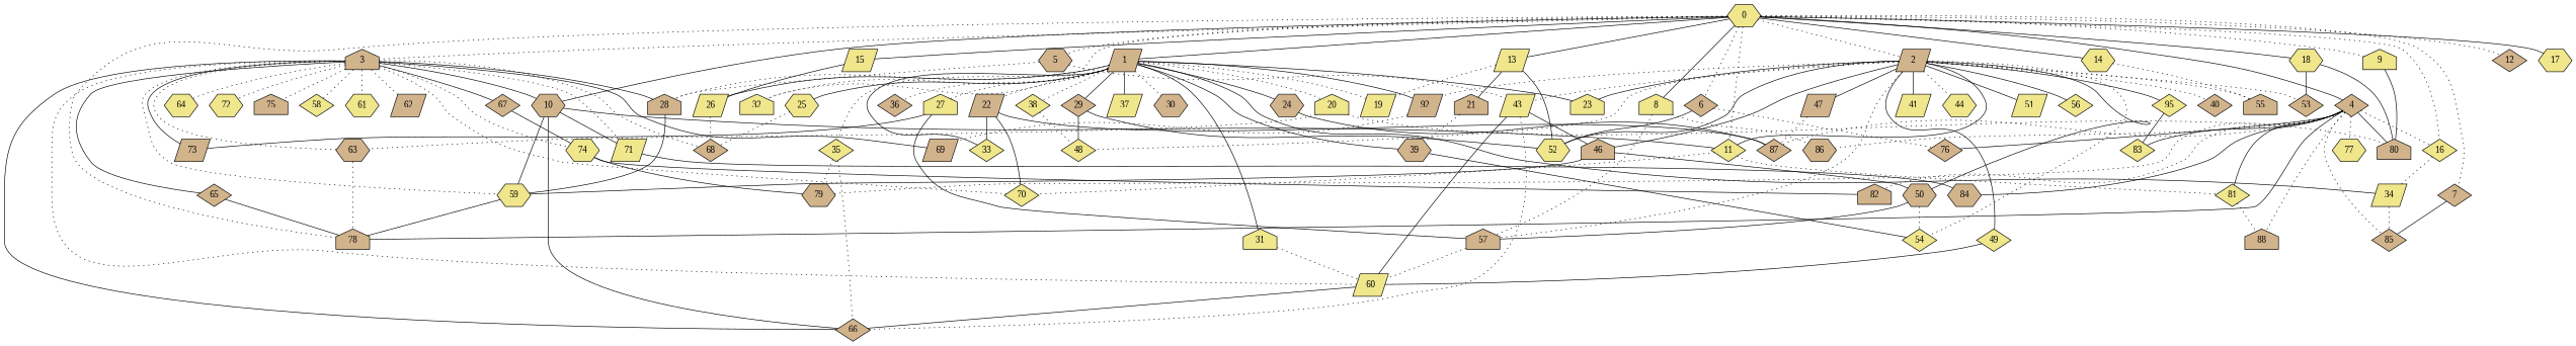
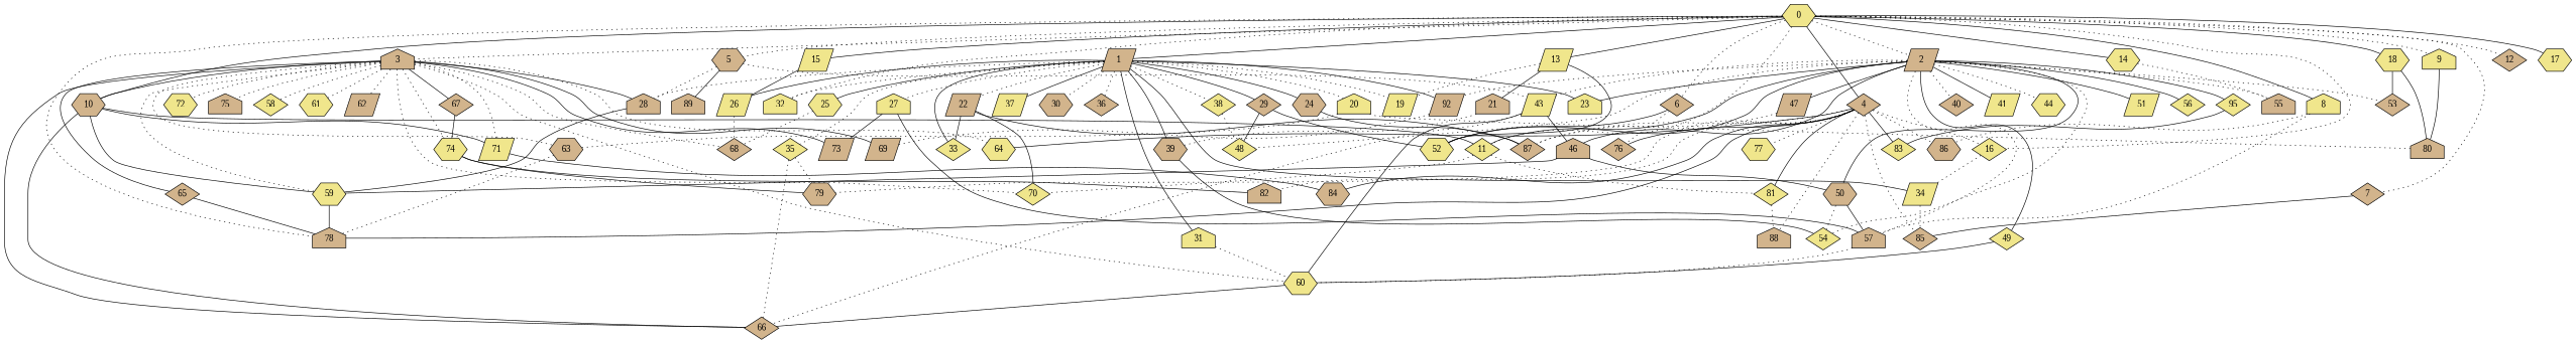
  graph {
    fontname="Liberation Serif"
    node [fillcolor=khaki fontname="Liberation Serif" shape=diamond style=filled]
    edge [fontname="Liberation Serif" style=solid]
    0 [shape=hexagon]
    1 [fillcolor=tan shape=parallelogram]
    2 [fillcolor=tan shape=parallelogram]
    3 [fillcolor=tan shape=house]
    4 [fillcolor=tan]
    5 [fillcolor=tan shape=hexagon]
    6 [fillcolor=tan]
    7 [fillcolor=tan]
    8 [shape=house]
    9 [shape=house]
    10 [fillcolor=tan shape=hexagon]
    11
    12 [fillcolor=tan]
    13 [shape=parallelogram]
    14 [shape=hexagon]
    15 [shape=parallelogram]
    16
    17 [shape=hexagon]
    18 [shape=hexagon]
    32 [shape=house]
    78 [fillcolor=tan shape=house]
    19 [shape=parallelogram]
    20 [shape=house]
    22 [fillcolor=tan shape=parallelogram]
    23 [shape=house]
    24 [fillcolor=tan shape=hexagon]
    25 [shape=hexagon]
    26 [shape=parallelogram]
    27 [shape=house]
    28 [fillcolor=tan shape=house]
    29 [fillcolor=tan]
    30 [fillcolor=tan shape=hexagon]
    31 [shape=house]
    33
    34 [shape=parallelogram]
    35
    36 [fillcolor=tan]
    37 [shape=parallelogram]
    38
    39 [fillcolor=tan shape=hexagon]
    n41 [fillcolor=tan label=92 shape=parallelogram]
    40 [fillcolor=tan]
    41 [shape=parallelogram]
    43 [shape=parallelogram]
    44 [shape=hexagon]
    n46 [label=95]
    46 [fillcolor=tan shape=house]
    47 [fillcolor=tan shape=parallelogram]
    48
    49
    50 [fillcolor=tan shape=hexagon]
    51 [shape=parallelogram]
    52 [shape=hexagon]
    53 [fillcolor=tan]
    54
    55 [fillcolor=tan shape=house]
    56
    57 [fillcolor=tan shape=house]
    64 [shape=hexagon]
    66 [fillcolor=tan]
    67 [fillcolor=tan]
    68 [fillcolor=tan]
    69 [fillcolor=tan shape=parallelogram]
    70
    65 [fillcolor=tan]
    72 [shape=hexagon]
    73 [fillcolor=tan shape=parallelogram]
    74 [shape=hexagon]
    71 [shape=parallelogram]
    75 [fillcolor=tan shape=house]
    58
    59 [shape=hexagon]
-   60 [shape=parallelogram]
+   60 [shape=hexagon]
    61 [shape=hexagon]
    62 [fillcolor=tan shape=parallelogram]
    63 [fillcolor=tan shape=hexagon]
    76 [fillcolor=tan]
    77 [shape=hexagon]
    79 [fillcolor=tan shape=hexagon]
    80 [fillcolor=tan shape=house]
    81
    82 [fillcolor=tan shape=house]
    83
    84 [fillcolor=tan shape=hexagon]
    85 [fillcolor=tan]
    86 [fillcolor=tan shape=hexagon]
    87 [fillcolor=tan]
    88 [fillcolor=tan shape=house]
+   89 [fillcolor=tan shape=house]
    21 [fillcolor=tan shape=house]
    0 -- 1
    0 -- 2 [style=dotted]
    0 -- 3 [style=dotted]
    0 -- 4
    0 -- 5 [style=dotted]
    0 -- 6 [style=dotted]
    0 -- 7 [style=dotted]
    0 -- 8
    0 -- 9 [style=dotted]
    0 -- 10
    0 -- 11 [style=dotted]
    0 -- 12 [style=dotted]
    0 -- 13
    0 -- 14
    0 -- 15
    0 -- 16 [style=dotted]
    0 -- 17
    0 -- 18
    0 -- 32 [style=dotted]
    0 -- 78 [style=dotted]
    1 -- 32 [style=dotted]
    1 -- 19 [style=dotted]
    1 -- 20 [style=dotted]
    1 -- 22 [style=dotted]
    1 -- 23
    1 -- 24
    1 -- 25
    1 -- 26
    1 -- 27 [style=dotted]
    1 -- 28 [style=dotted]
    1 -- 29
    1 -- 30 [style=dotted]
    1 -- 31
    1 -- 33
    1 -- 34
    1 -- 35 [style=dotted]
    1 -- 36 [style=dotted]
    1 -- 37
    1 -- 38 [style=dotted]
    1 -- 39
    1 -- n41
    2 -- 11
    2 -- 23
    2 -- n41 [style=dotted]
    2 -- 40 [style=dotted]
    2 -- 41
    2 -- 43 [style=dotted]
    2 -- 44 [style=dotted]
    2 -- n46
    2 -- 46
    2 -- 47
    2 -- 48 [style=dotted]
    2 -- 49
    2 -- 50
    2 -- 51
    2 -- 52
    2 -- 53 [style=dotted]
    2 -- 54 [style=dotted]
    2 -- 55 [style=dotted]
    2 -- 56
    2 -- 57 [style=dotted]
    3 -- 10
    3 -- 28
    3 -- 64 [style=dotted]
    3 -- 66
    3 -- 67
    3 -- 68 [style=dotted]
    3 -- 69
    3 -- 70 [style=dotted]
    3 -- 65
    3 -- 72 [style=dotted]
    3 -- 73
    3 -- 74 [style=dotted]
    3 -- 71 [style=dotted]
    3 -- 75 [style=dotted]
    3 -- 58 [style=dotted]
    3 -- 59 [style=dotted]
    3 -- 60 [style=dotted]
    3 -- 61 [style=dotted]
    3 -- 62 [style=dotted]
    3 -- 63 [style=dotted]
    4 -- 16 [style=dotted]
    4 -- 78
    4 -- 76
    4 -- 77 [style=dotted]
    4 -- 79 [style=dotted]
-   4 -- 80
+   4 -- 64
    4 -- 81
    4 -- 82 [style=dotted]
    4 -- 83
    4 -- 84
    4 -- 85 [style=dotted]
    4 -- 86 [style=dotted]
    4 -- 87 [style=dotted]
    4 -- 88 [style=dotted]
    5 -- 28 [style=dotted]
    5 -- 43 [style=dotted]
+   5 -- 89
    6 -- 52
    6 -- 76 [style=dotted]
    7 -- 85
    8 -- 57 [style=dotted]
    8 -- 86 [style=dotted]
    9 -- 80
    10 -- 11
    10 -- 66
    10 -- 71
    10 -- 59
    11 -- 70 [style=dotted]
    11 -- 81 [style=dotted]
    13 -- 19 [style=dotted]
    13 -- 52
    13 -- 21
    14 -- 55 [style=dotted]
    15 -- 26
    16 -- 34 [style=dotted]
    18 -- 53
    18 -- 80
    20 -- 63 [style=dotted]
    20 -- 80 [style=dotted]
    22 -- 33
    22 -- 70
    22 -- 87
    24 -- 87
    25 -- 68 [style=dotted]
    26 -- 68 [style=dotted]
    27 -- 57
    27 -- 73
    28 -- 59
    29 -- 48
    29 -- 52
    31 -- 60 [style=dotted]
    34 -- 85 [style=dotted]
    35 -- 66 [style=dotted]
    35 -- 79 [style=dotted]
    38 -- 48 [style=dotted]
    39 -- 54
    n41 -- 69 [style=dotted]
    43 -- 46
    43 -- 66 [style=dotted]
    43 -- 60
    n46 -- 83
    46 -- 50
    46 -- 59
    47 -- 87 [style=dotted]
    49 -- 60
    50 -- 54 [style=dotted]
    50 -- 57
    57 -- 60 [style=dotted]
    67 -- 74
    65 -- 78
    74 -- 79
    74 -- 82
    71 -- 84
    59 -- 78
    60 -- 66
    63 -- 78 [style=dotted]
    81 -- 88 [style=dotted]
    21 -- 39 [style=dotted]
  }
